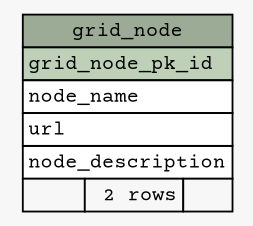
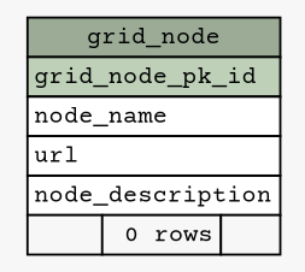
  digraph {
    bgcolor="#f7f7f7"
    rankdir=RL
    fontname="Courier Prime"
-   n1 [fontname="Courier Prime" fontsize=11 label=<     <TABLE BORDER="0" CELLBORDER="1" CELLSPACING="0" BGCOLOR="#ffffff">       <TR><TD PORT="grid_node.heading" COLSPAN="3" BGCOLOR="#9bab96" ALIGN="CENTER">grid_node</TD></TR>       <TR><TD PORT="grid_node_pk_id" COLSPAN="3" BGCOLOR="#bed1b8" ALIGN="LEFT">grid_node_pk_id</TD></TR>       <TR><TD PORT="node_name" COLSPAN="3" ALIGN="LEFT">node_name</TD></TR>       <TR><TD PORT="url" COLSPAN="3" ALIGN="LEFT">url</TD></TR>       <TR><TD PORT="node_description" COLSPAN="3" ALIGN="LEFT">node_description</TD></TR>       <TR><TD ALIGN="LEFT" BGCOLOR="#f7f7f7">  </TD><TD ALIGN="RIGHT" BGCOLOR="#f7f7f7">2 rows</TD><TD ALIGN="RIGHT" BGCOLOR="#f7f7f7">  </TD></TR>     </TABLE>> shape=plaintext]
+   n1 [fontname="Courier Prime" fontsize=11 label=<     <TABLE BORDER="0" CELLBORDER="1" CELLSPACING="0" BGCOLOR="#ffffff">       <TR><TD PORT="grid_node.heading" COLSPAN="3" BGCOLOR="#9bab96" ALIGN="CENTER">grid_node</TD></TR>       <TR><TD PORT="grid_node_pk_id" COLSPAN="3" BGCOLOR="#bed1b8" ALIGN="LEFT">grid_node_pk_id</TD></TR>       <TR><TD PORT="node_name" COLSPAN="3" ALIGN="LEFT">node_name</TD></TR>       <TR><TD PORT="url" COLSPAN="3" ALIGN="LEFT">url</TD></TR>       <TR><TD PORT="node_description" COLSPAN="3" ALIGN="LEFT">node_description</TD></TR>       <TR><TD ALIGN="LEFT" BGCOLOR="#f7f7f7">  </TD><TD ALIGN="RIGHT" BGCOLOR="#f7f7f7">0 rows</TD><TD ALIGN="RIGHT" BGCOLOR="#f7f7f7">  </TD></TR>     </TABLE>> shape=plaintext]
  }
